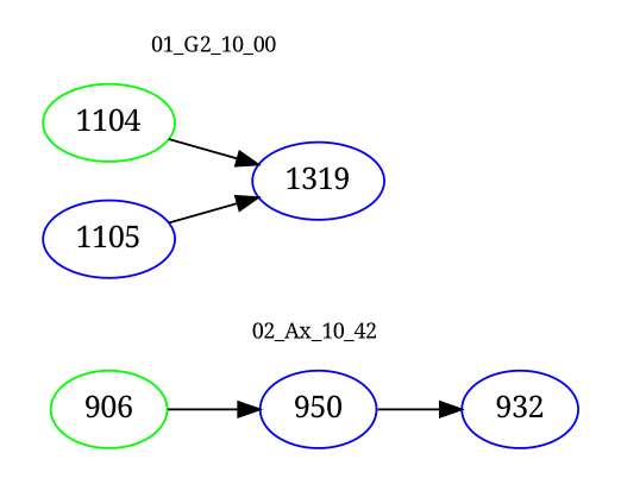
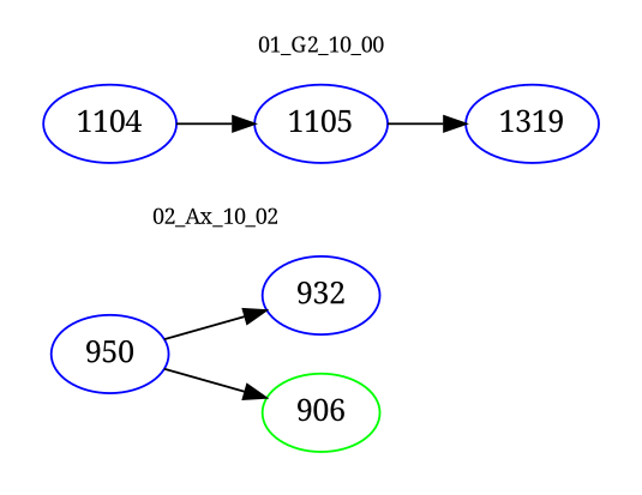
  digraph {
    fontname="Noto Serif"
    rankdir=LR
    node [color=blue fontname="Noto Serif"]
    edge [color=black fontname="Noto Serif"]
    n1 [color=green label=906]
    n2 [label=950]
    n3 [label=932]
-   n4 [color=green label=1104]
+   n4 [label=1104]
    n5 [label=1105]
    n6 [label=1319]
    subgraph cluster_1 {
      color=white
      fontsize=10
-     label="02_Ax_10_42"
+     label="02_Ax_10_02"
      n1
      n2
      n3
    }
    subgraph cluster_2 {
      color=white
      fontsize=10
      label="01_G2_10_00"
      n4
      n5
      n6
    }
-   n1 -> n2
+   n2 -> n1
    n2 -> n3
-   n4 -> n6
+   n4 -> n5
    n5 -> n6
  }
